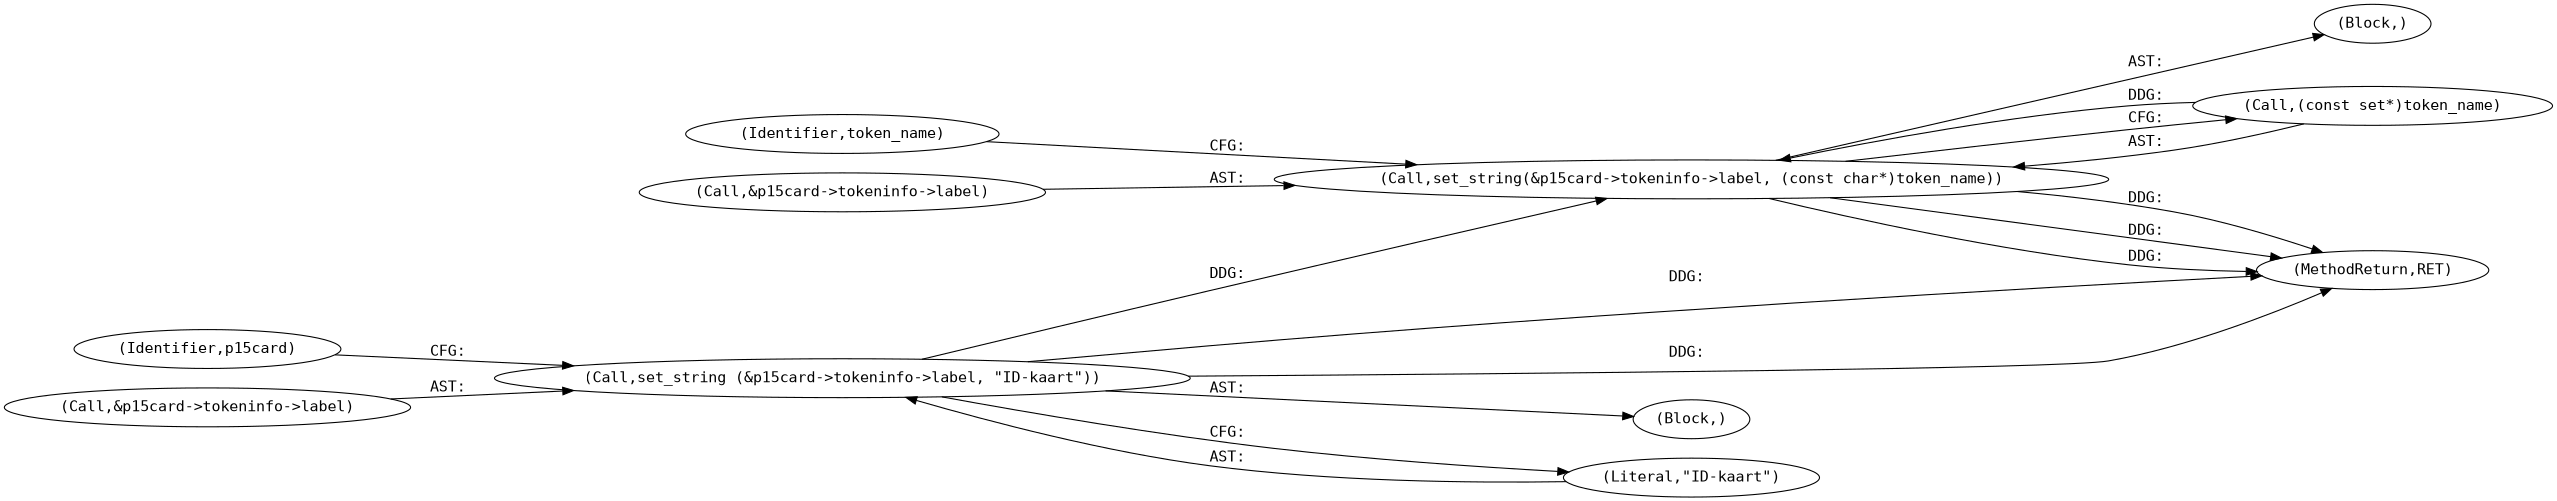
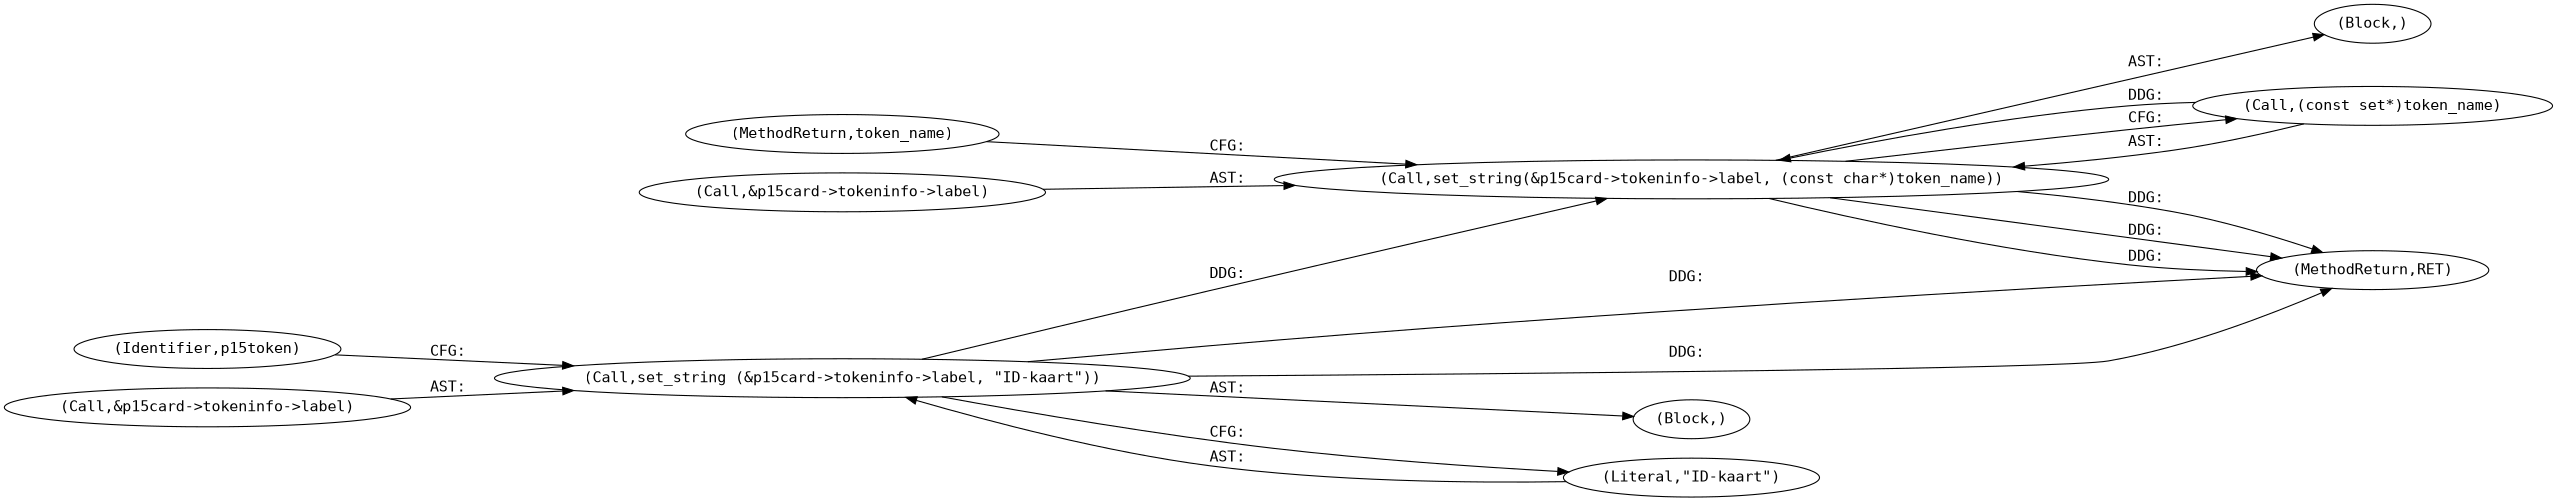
  digraph {
    fontname="DejaVu Sans Mono"
    rankdir=LR
    node [fontname="DejaVu Sans Mono"]
    edge [fontname="DejaVu Sans Mono"]
    n1 [label="(Call,set_string (&p15card->tokeninfo->label, \"ID-kaart\"))"]
    n2 [label="(Call,set_string(&p15card->tokeninfo->label, (const char*)token_name))"]
    n3 [label="(Block,)"]
    n4 [label="(Literal,\"ID-kaart\")"]
    n5 [label="(MethodReturn,RET)"]
    n6 [label="(Call,(const set*)token_name)"]
    n7 [label="(Block,)"]
-   n8 [label="(Identifier,token_name)"]
-   n9 [label="(Identifier,p15card)"]
+   n8 [label="(MethodReturn,token_name)"]
+   n9 [label="(Identifier,p15token)"]
    n10 [label="(Call,&p15card->tokeninfo->label)"]
    n11 [label="(Call,&p15card->tokeninfo->label)"]
    n1 -> n2 [label="DDG: "]
    n1 -> n3 [label="AST: "]
    n1 -> n4 [label="CFG: "]
    n1 -> n5 [label="DDG: "]
    n1 -> n5 [label="DDG: "]
    n2 -> n5 [label="DDG: "]
    n2 -> n5 [label="DDG: "]
    n2 -> n5 [label="DDG: "]
    n2 -> n6 [label="CFG: "]
    n2 -> n7 [label="AST: "]
    n4 -> n1 [label="AST: "]
    n6 -> n2 [label="AST: "]
    n6 -> n2 [label="DDG: "]
    n8 -> n2 [label="CFG: "]
    n9 -> n1 [label="CFG: "]
    n10 -> n1 [label="AST: "]
    n11 -> n2 [label="AST: "]
  }
